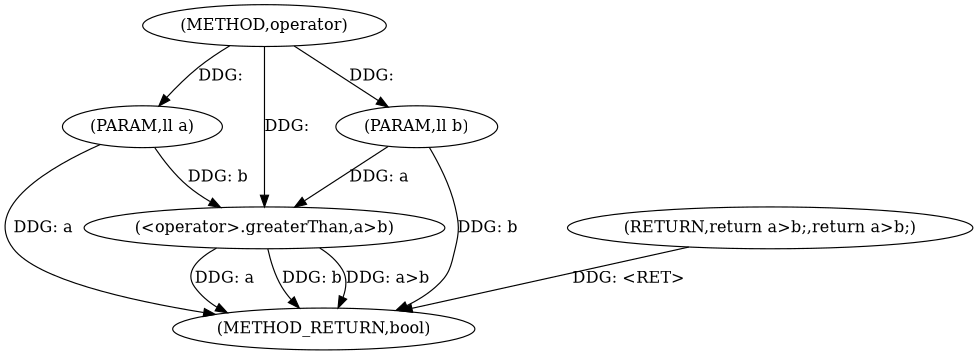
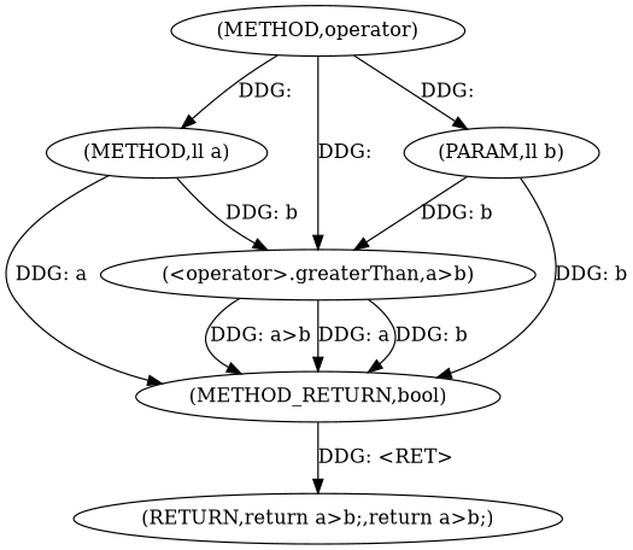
  digraph {
    n1 [label="(METHOD,operator)"]
-   n2 [label="(PARAM,ll a)"]
+   n2 [label="(METHOD,ll a)"]
    n3 [label="(PARAM,ll b)"]
    n4 [label="(<operator>.greaterThan,a>b)"]
    n5 [label="(METHOD_RETURN,bool)"]
    n6 [label="(RETURN,return a>b;,return a>b;)"]
    n1 -> n2 [label="DDG: "]
    n1 -> n3 [label="DDG: "]
    n1 -> n4 [label="DDG: "]
    n2 -> n4 [label="DDG: b"]
    n2 -> n5 [label="DDG: a"]
-   n3 -> n4 [label="DDG: a"]
+   n3 -> n4 [label="DDG: b"]
    n3 -> n5 [label="DDG: b"]
    n4 -> n5 [label="DDG: a"]
    n4 -> n5 [label="DDG: b"]
    n4 -> n5 [label="DDG: a>b"]
-   n6 -> n5 [label="DDG: <RET>"]
+   n5 -> n6 [label="DDG: <RET>"]
  }
